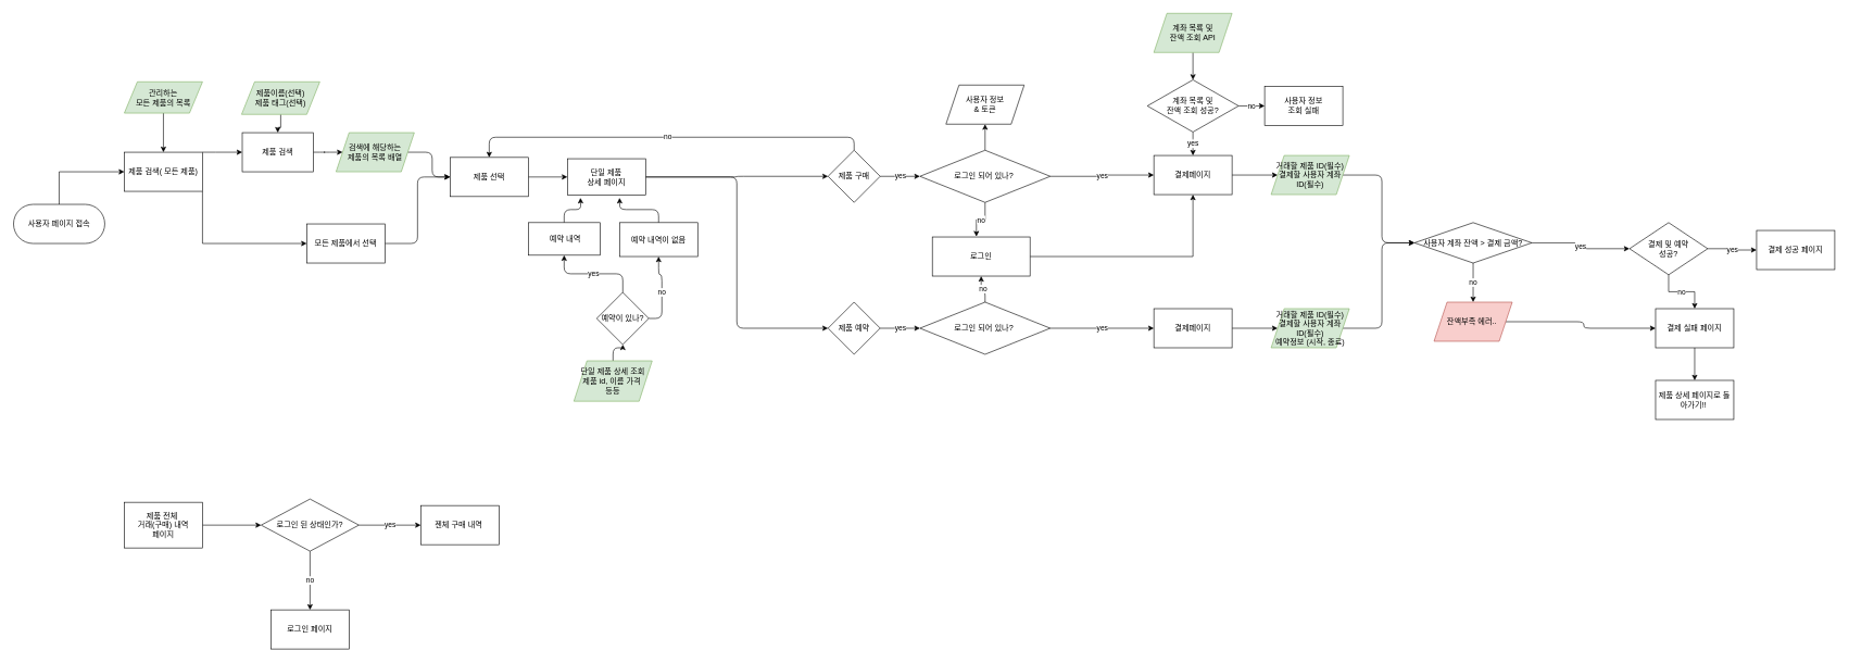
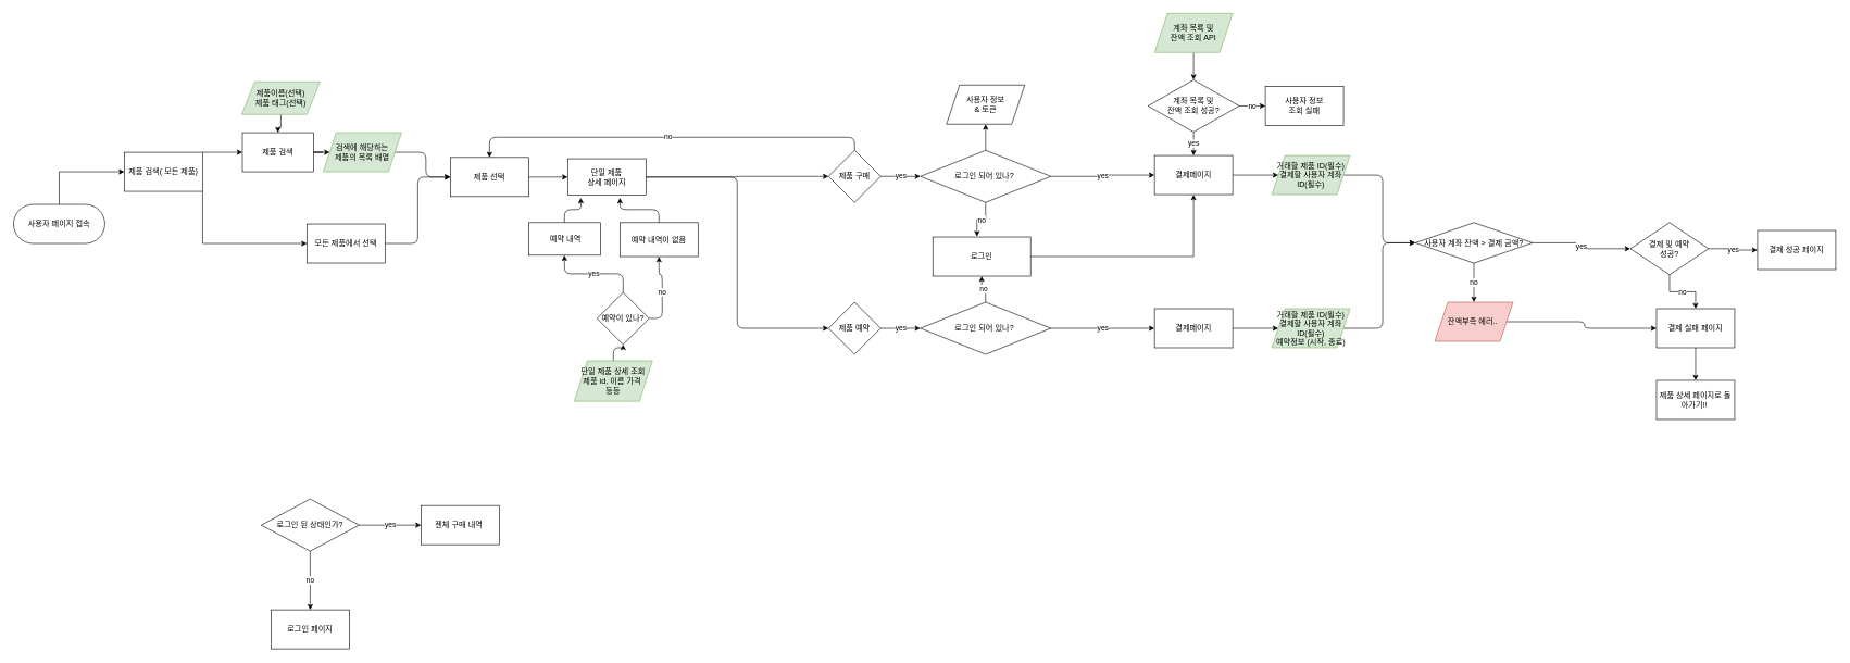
  <mxCell id="0" />
  <mxCell id="1" parent="0" />
  <mxCell id="2" value="yes" style="edgeStyle=orthogonalEdgeStyle;rounded=0;orthogonalLoop=1;jettySize=auto;html=1;exitX=1;exitY=0.5;exitDx=0;exitDy=0;" edge="1" parent="1" source="5" target="29"><mxGeometry relative="1" as="geometry" /></mxCell>
  <mxCell id="3" value="no" style="edgeStyle=orthogonalEdgeStyle;rounded=0;orthogonalLoop=1;jettySize=auto;html=1;exitX=0.5;exitY=1;exitDx=0;exitDy=0;entryX=0.451;entryY=-0.011;entryDx=0;entryDy=0;entryPerimeter=0;" edge="1" parent="1" source="5" target="31"><mxGeometry relative="1" as="geometry" /></mxCell>
  <mxCell id="4" style="edgeStyle=orthogonalEdgeStyle;curved=0;rounded=1;sketch=0;orthogonalLoop=1;jettySize=auto;html=1;exitX=0.5;exitY=0;exitDx=0;exitDy=0;" edge="1" parent="1" source="5" target="51"><mxGeometry relative="1" as="geometry"><mxPoint x="1510.286" y="190" as="targetPoint" /></mxGeometry></mxCell>
  <mxCell id="5" value="로그인 되어 있나?&amp;nbsp;" style="rhombus;whiteSpace=wrap;html=1;" parent="1" vertex="1"><mxGeometry x="1411" y="230" width="200" height="80" as="geometry" /></mxCell>
  <mxCell id="6" style="edgeStyle=orthogonalEdgeStyle;rounded=0;orthogonalLoop=1;jettySize=auto;html=1;exitX=0.5;exitY=0;exitDx=0;exitDy=0;entryX=0;entryY=0.5;entryDx=0;entryDy=0;" edge="1" parent="1" source="7" target="17"><mxGeometry relative="1" as="geometry" /></mxCell>
  <mxCell id="7" value="사용자 페이지 접속" style="rounded=1;whiteSpace=wrap;html=1;arcSize=50;" parent="1" vertex="1"><mxGeometry x="20" y="313" width="140" height="60" as="geometry" /></mxCell>
  <mxCell id="8" style="edgeStyle=orthogonalEdgeStyle;curved=0;rounded=1;sketch=0;orthogonalLoop=1;jettySize=auto;html=1;exitX=1;exitY=0.5;exitDx=0;exitDy=0;entryX=0;entryY=0.5;entryDx=0;entryDy=0;" edge="1" parent="1" source="10" target="27"><mxGeometry relative="1" as="geometry" /></mxCell>
  <mxCell id="9" style="edgeStyle=orthogonalEdgeStyle;curved=0;rounded=1;sketch=0;orthogonalLoop=1;jettySize=auto;html=1;exitX=1;exitY=0.5;exitDx=0;exitDy=0;entryX=0;entryY=0.5;entryDx=0;entryDy=0;" edge="1" parent="1" source="10" target="59"><mxGeometry relative="1" as="geometry" /></mxCell>
  <mxCell id="10" value="단일 제품 &lt;br&gt;상세 페이지" style="rounded=0;whiteSpace=wrap;html=1;" parent="1" vertex="1"><mxGeometry x="870" y="243" width="120" height="56" as="geometry" /></mxCell>
  <mxCell id="11" style="edgeStyle=orthogonalEdgeStyle;curved=0;rounded=1;sketch=0;orthogonalLoop=1;jettySize=auto;html=1;exitX=0.5;exitY=0;exitDx=0;exitDy=0;" edge="1" parent="1" source="12"><mxGeometry relative="1" as="geometry"><mxPoint x="890" y="303" as="targetPoint" /></mxGeometry></mxCell>
  <mxCell id="12" value="&amp;nbsp;예약 내역" style="rounded=0;whiteSpace=wrap;html=1;" parent="1" vertex="1"><mxGeometry x="810" y="341" width="110" height="50" as="geometry" /></mxCell>
  <mxCell id="13" style="edgeStyle=orthogonalEdgeStyle;curved=0;rounded=1;sketch=0;orthogonalLoop=1;jettySize=auto;html=1;entryX=0;entryY=0.5;entryDx=0;entryDy=0;" edge="1" parent="1" source="14" target="42"><mxGeometry relative="1" as="geometry" /></mxCell>
  <mxCell id="14" value="제품 검색" style="rounded=0;whiteSpace=wrap;html=1;" parent="1" vertex="1"><mxGeometry x="371" y="203" width="109" height="60" as="geometry" /></mxCell>
  <mxCell id="15" style="edgeStyle=orthogonalEdgeStyle;rounded=0;orthogonalLoop=1;jettySize=auto;html=1;exitX=1;exitY=0;exitDx=0;exitDy=0;entryX=0;entryY=0.5;entryDx=0;entryDy=0;" edge="1" parent="1" source="17" target="14"><mxGeometry relative="1" as="geometry"><Array as="points"><mxPoint x="330" y="233" /><mxPoint x="330" y="233" /></Array></mxGeometry></mxCell>
  <mxCell id="16" style="edgeStyle=orthogonalEdgeStyle;rounded=0;orthogonalLoop=1;jettySize=auto;html=1;exitX=1;exitY=1;exitDx=0;exitDy=0;" edge="1" parent="1" source="17" target="22"><mxGeometry relative="1" as="geometry"><Array as="points"><mxPoint x="310" y="373" /></Array></mxGeometry></mxCell>
  <mxCell id="17" value="제품 검색( 모든 제품)" style="rounded=0;whiteSpace=wrap;html=1;" parent="1" vertex="1"><mxGeometry x="190" y="233" width="120" height="60" as="geometry" /></mxCell>
  <mxCell id="18" value="no" style="edgeStyle=orthogonalEdgeStyle;curved=0;rounded=1;sketch=0;orthogonalLoop=1;jettySize=auto;html=1;exitX=1;exitY=0.5;exitDx=0;exitDy=0;" edge="1" parent="1" source="20" target="24"><mxGeometry relative="1" as="geometry" /></mxCell>
  <mxCell id="19" value="yes" style="edgeStyle=orthogonalEdgeStyle;curved=0;rounded=1;sketch=0;orthogonalLoop=1;jettySize=auto;html=1;exitX=0.5;exitY=0;exitDx=0;exitDy=0;" edge="1" parent="1" source="20" target="12"><mxGeometry relative="1" as="geometry" /></mxCell>
  <mxCell id="20" value="예약이 있나?" style="rhombus;whiteSpace=wrap;html=1;" parent="1" vertex="1"><mxGeometry x="915" y="448" width="80" height="80" as="geometry" /></mxCell>
  <mxCell id="21" style="edgeStyle=orthogonalEdgeStyle;curved=0;rounded=1;sketch=0;orthogonalLoop=1;jettySize=auto;html=1;exitX=1;exitY=0.5;exitDx=0;exitDy=0;entryX=0;entryY=0.5;entryDx=0;entryDy=0;" edge="1" parent="1" source="22" target="46"><mxGeometry relative="1" as="geometry" /></mxCell>
  <mxCell id="22" value="모든 제품에서 선택" style="rounded=0;whiteSpace=wrap;html=1;" vertex="1" parent="1"><mxGeometry x="470" y="343" width="120" height="60" as="geometry" /></mxCell>
  <mxCell id="23" style="edgeStyle=orthogonalEdgeStyle;curved=0;rounded=1;sketch=0;orthogonalLoop=1;jettySize=auto;html=1;exitX=0.5;exitY=0;exitDx=0;exitDy=0;" edge="1" parent="1" source="24"><mxGeometry relative="1" as="geometry"><mxPoint x="950" y="303" as="targetPoint" /></mxGeometry></mxCell>
  <mxCell id="24" value="예약 내역이 없음" style="rounded=0;whiteSpace=wrap;html=1;" vertex="1" parent="1"><mxGeometry x="950" y="341" width="120" height="52" as="geometry" /></mxCell>
  <mxCell id="25" value="yes" style="edgeStyle=orthogonalEdgeStyle;rounded=0;orthogonalLoop=1;jettySize=auto;html=1;exitX=1;exitY=0.5;exitDx=0;exitDy=0;" edge="1" parent="1" source="27" target="5"><mxGeometry relative="1" as="geometry" /></mxCell>
  <mxCell id="26" value="no" style="edgeStyle=orthogonalEdgeStyle;curved=0;rounded=1;sketch=0;orthogonalLoop=1;jettySize=auto;html=1;exitX=0.5;exitY=0;exitDx=0;exitDy=0;entryX=0.5;entryY=0;entryDx=0;entryDy=0;" edge="1" parent="1" source="27" target="46"><mxGeometry relative="1" as="geometry" /></mxCell>
  <mxCell id="27" value="제품 구매" style="rhombus;whiteSpace=wrap;html=1;" vertex="1" parent="1"><mxGeometry x="1270" y="230" width="80" height="80" as="geometry" /></mxCell>
  <mxCell id="28" style="edgeStyle=orthogonalEdgeStyle;curved=0;rounded=1;sketch=0;orthogonalLoop=1;jettySize=auto;html=1;exitX=1;exitY=0.5;exitDx=0;exitDy=0;entryX=0;entryY=0.5;entryDx=0;entryDy=0;" edge="1" parent="1" source="29" target="57"><mxGeometry relative="1" as="geometry" /></mxCell>
  <mxCell id="29" value="결제페이지" style="rounded=0;whiteSpace=wrap;html=1;" vertex="1" parent="1"><mxGeometry x="1770" y="238" width="120" height="60" as="geometry" /></mxCell>
  <mxCell id="30" style="edgeStyle=orthogonalEdgeStyle;rounded=0;orthogonalLoop=1;jettySize=auto;html=1;exitX=1;exitY=0.5;exitDx=0;exitDy=0;entryX=0.5;entryY=1;entryDx=0;entryDy=0;" edge="1" parent="1" source="31" target="29"><mxGeometry relative="1" as="geometry" /></mxCell>
  <mxCell id="31" value="로그인" style="rounded=0;whiteSpace=wrap;html=1;" vertex="1" parent="1"><mxGeometry x="1430" y="363" width="150" height="60" as="geometry" /></mxCell>
  <mxCell id="32" value="yes" style="edgeStyle=orthogonalEdgeStyle;rounded=0;orthogonalLoop=1;jettySize=auto;html=1;exitX=1;exitY=0.5;exitDx=0;exitDy=0;entryX=0;entryY=0.5;entryDx=0;entryDy=0;" edge="1" parent="1" source="34" target="35"><mxGeometry relative="1" as="geometry" /></mxCell>
  <mxCell id="33" value="no" style="edgeStyle=orthogonalEdgeStyle;rounded=0;orthogonalLoop=1;jettySize=auto;html=1;exitX=0.5;exitY=1;exitDx=0;exitDy=0;" edge="1" parent="1" source="34" target="37"><mxGeometry relative="1" as="geometry" /></mxCell>
  <mxCell id="34" value="결제 및 예약&lt;br&gt;성공?" style="rhombus;whiteSpace=wrap;html=1;" vertex="1" parent="1"><mxGeometry x="2500" y="341" width="120" height="80" as="geometry" /></mxCell>
  <mxCell id="35" value="결제 성공 페이지" style="rounded=0;whiteSpace=wrap;html=1;" vertex="1" parent="1"><mxGeometry x="2695" y="353" width="120" height="60" as="geometry" /></mxCell>
  <mxCell id="36" style="edgeStyle=orthogonalEdgeStyle;rounded=0;orthogonalLoop=1;jettySize=auto;html=1;exitX=0.5;exitY=1;exitDx=0;exitDy=0;" edge="1" parent="1" source="37" target="38"><mxGeometry relative="1" as="geometry"><mxPoint x="2600.333" y="583" as="targetPoint" /></mxGeometry></mxCell>
  <mxCell id="37" value="결제 실패 페이지" style="rounded=0;whiteSpace=wrap;html=1;" vertex="1" parent="1"><mxGeometry x="2540" y="473" width="120" height="60" as="geometry" /></mxCell>
  <mxCell id="38" value="제품 상세 페이지로 돌아가기!!&amp;nbsp;" style="rounded=0;whiteSpace=wrap;html=1;" vertex="1" parent="1"><mxGeometry x="2540.003" y="583" width="120" height="60" as="geometry" /></mxCell>
  <mxCell id="39" value="" style="edgeStyle=orthogonalEdgeStyle;rounded=0;orthogonalLoop=1;jettySize=auto;html=1;" edge="1" parent="1" source="40" target="14"><mxGeometry relative="1" as="geometry" /></mxCell>
  <mxCell id="40" value="제품이름(선택)&lt;br&gt;제품 태그(선택)" style="shape=parallelogram;perimeter=parallelogramPerimeter;whiteSpace=wrap;html=1;fixedSize=1;fillColor=#d5e8d4;strokeColor=#82b366;" vertex="1" parent="1"><mxGeometry x="370" y="125" width="120" height="50" as="geometry" /></mxCell>
  <mxCell id="41" style="edgeStyle=orthogonalEdgeStyle;curved=0;rounded=1;sketch=0;orthogonalLoop=1;jettySize=auto;html=1;exitX=1;exitY=0.5;exitDx=0;exitDy=0;entryX=0;entryY=0.5;entryDx=0;entryDy=0;" edge="1" parent="1" source="42" target="46"><mxGeometry relative="1" as="geometry" /></mxCell>
- <mxCell id="42" value="검색에 해당하는&lt;br&gt;제품의 목록 배열" style="shape=parallelogram;perimeter=parallelogramPerimeter;whiteSpace=wrap;html=1;fixedSize=1;rounded=0;sketch=0;fillColor=#d5e8d4;strokeColor=#82b366;" vertex="1" parent="1"><mxGeometry x="515" y="203" width="120" height="60" as="geometry" /></mxCell>
- <mxCell id="43" style="edgeStyle=orthogonalEdgeStyle;curved=0;rounded=1;sketch=0;orthogonalLoop=1;jettySize=auto;html=1;" edge="1" parent="1" source="44" target="17"><mxGeometry relative="1" as="geometry" /></mxCell>
- <mxCell id="44" value="관리하는 &lt;br&gt;모든 제품의 목록" style="shape=parallelogram;perimeter=parallelogramPerimeter;whiteSpace=wrap;html=1;fixedSize=1;rounded=0;sketch=0;fillColor=#d5e8d4;strokeColor=#82b366;" vertex="1" parent="1"><mxGeometry x="190" y="125" width="120" height="48" as="geometry" /></mxCell>
+ <mxCell id="42" value="검색에 해당하는&lt;br&gt;제품의 목록 배열" style="shape=parallelogram;perimeter=parallelogramPerimeter;whiteSpace=wrap;html=1;fixedSize=1;rounded=0;sketch=0;fillColor=#d5e8d4;strokeColor=#82b366;" vertex="1" parent="1"><mxGeometry x="495" y="203" width="120" height="60" as="geometry" /></mxCell>
  <mxCell id="45" style="edgeStyle=orthogonalEdgeStyle;curved=0;rounded=1;sketch=0;orthogonalLoop=1;jettySize=auto;html=1;exitX=1;exitY=0.5;exitDx=0;exitDy=0;entryX=0;entryY=0.5;entryDx=0;entryDy=0;" edge="1" parent="1" source="46" target="10"><mxGeometry relative="1" as="geometry" /></mxCell>
  <mxCell id="46" value="제품 선택" style="rounded=0;whiteSpace=wrap;html=1;sketch=0;" vertex="1" parent="1"><mxGeometry x="690" y="241" width="120" height="60" as="geometry" /></mxCell>
  <mxCell id="47" style="edgeStyle=orthogonalEdgeStyle;curved=0;rounded=1;sketch=0;orthogonalLoop=1;jettySize=auto;html=1;exitX=0.5;exitY=0;exitDx=0;exitDy=0;" edge="1" parent="1" source="48" target="20"><mxGeometry relative="1" as="geometry" /></mxCell>
  <mxCell id="48" value="단일 제품 상세 조회&lt;br&gt;제품 id, 이름 가격&amp;nbsp;&lt;br&gt;등등" style="shape=parallelogram;perimeter=parallelogramPerimeter;whiteSpace=wrap;html=1;fixedSize=1;rounded=0;sketch=0;fillColor=#d5e8d4;strokeColor=#82b366;" vertex="1" parent="1"><mxGeometry x="880" y="553" width="120" height="62" as="geometry" /></mxCell>
  <mxCell id="49" style="edgeStyle=orthogonalEdgeStyle;curved=0;rounded=1;sketch=0;orthogonalLoop=1;jettySize=auto;html=1;exitX=0.5;exitY=1;exitDx=0;exitDy=0;entryX=0.5;entryY=0;entryDx=0;entryDy=0;" edge="1" parent="1" source="50" target="54"><mxGeometry relative="1" as="geometry" /></mxCell>
  <mxCell id="50" value="계좌 목룍 및&lt;br&gt;잔액 조회 API" style="shape=parallelogram;perimeter=parallelogramPerimeter;whiteSpace=wrap;html=1;fixedSize=1;rounded=0;sketch=0;fillColor=#d5e8d4;strokeColor=#82b366;" vertex="1" parent="1"><mxGeometry x="1770" y="20" width="120" height="60" as="geometry" /></mxCell>
  <mxCell id="51" value="사용자 정보 &lt;br&gt;&amp;amp; 토큰" style="shape=parallelogram;perimeter=parallelogramPerimeter;whiteSpace=wrap;html=1;fixedSize=1;rounded=0;sketch=0;" vertex="1" parent="1"><mxGeometry x="1450.996" y="130" width="120" height="60" as="geometry" /></mxCell>
  <mxCell id="52" value="yes" style="edgeStyle=orthogonalEdgeStyle;curved=0;rounded=1;sketch=0;orthogonalLoop=1;jettySize=auto;html=1;exitX=0.5;exitY=1;exitDx=0;exitDy=0;" edge="1" parent="1" source="54" target="29"><mxGeometry relative="1" as="geometry" /></mxCell>
  <mxCell id="53" value="no" style="edgeStyle=orthogonalEdgeStyle;curved=0;rounded=1;sketch=0;orthogonalLoop=1;jettySize=auto;html=1;exitX=1;exitY=0.5;exitDx=0;exitDy=0;" edge="1" parent="1" source="54" target="55"><mxGeometry relative="1" as="geometry"><mxPoint x="1950" y="162.571" as="targetPoint" /></mxGeometry></mxCell>
  <mxCell id="54" value="계좌 목록 및&lt;br&gt;잔액 조회 성공?" style="rhombus;whiteSpace=wrap;html=1;rounded=0;sketch=0;" vertex="1" parent="1"><mxGeometry x="1760" y="122" width="140" height="80" as="geometry" /></mxCell>
  <mxCell id="55" value="사용자 정보&lt;br&gt;조회 실패" style="rounded=0;whiteSpace=wrap;html=1;sketch=0;" vertex="1" parent="1"><mxGeometry x="1940" y="132.001" width="120" height="60" as="geometry" /></mxCell>
  <mxCell id="56" style="edgeStyle=orthogonalEdgeStyle;curved=0;rounded=1;sketch=0;orthogonalLoop=1;jettySize=auto;html=1;exitX=1;exitY=0.5;exitDx=0;exitDy=0;entryX=0;entryY=0.5;entryDx=0;entryDy=0;" edge="1" parent="1" source="57" target="69"><mxGeometry relative="1" as="geometry" /></mxCell>
  <mxCell id="57" value="거래할 제품 ID(필수)&lt;br&gt;결제할 사용자 계좌 ID(필수)" style="shape=parallelogram;perimeter=parallelogramPerimeter;whiteSpace=wrap;html=1;fixedSize=1;rounded=0;sketch=0;fillColor=#d5e8d4;strokeColor=#82b366;" vertex="1" parent="1"><mxGeometry x="1950" y="238" width="120" height="60" as="geometry" /></mxCell>
  <mxCell id="58" value="yes" style="edgeStyle=orthogonalEdgeStyle;curved=0;rounded=1;sketch=0;orthogonalLoop=1;jettySize=auto;html=1;" edge="1" parent="1" source="59" target="62"><mxGeometry relative="1" as="geometry" /></mxCell>
  <mxCell id="59" value="제품 예약" style="rhombus;whiteSpace=wrap;html=1;rounded=0;sketch=0;" vertex="1" parent="1"><mxGeometry x="1270" y="463" width="80" height="80" as="geometry" /></mxCell>
  <mxCell id="60" value="yes" style="edgeStyle=orthogonalEdgeStyle;curved=0;rounded=1;sketch=0;orthogonalLoop=1;jettySize=auto;html=1;exitX=1;exitY=0.5;exitDx=0;exitDy=0;entryX=0;entryY=0.5;entryDx=0;entryDy=0;" edge="1" parent="1" source="62" target="64"><mxGeometry relative="1" as="geometry" /></mxCell>
  <mxCell id="61" value="no" style="edgeStyle=orthogonalEdgeStyle;curved=0;rounded=1;sketch=0;orthogonalLoop=1;jettySize=auto;html=1;exitX=0.5;exitY=0;exitDx=0;exitDy=0;entryX=0.5;entryY=1;entryDx=0;entryDy=0;" edge="1" parent="1" source="62" target="31"><mxGeometry relative="1" as="geometry" /></mxCell>
  <mxCell id="62" value="로그인 되어 있나?&amp;nbsp;" style="rhombus;whiteSpace=wrap;html=1;" vertex="1" parent="1"><mxGeometry x="1411" y="463" width="200" height="80" as="geometry" /></mxCell>
  <mxCell id="63" style="edgeStyle=orthogonalEdgeStyle;curved=0;rounded=1;sketch=0;orthogonalLoop=1;jettySize=auto;html=1;exitX=1;exitY=0.5;exitDx=0;exitDy=0;entryX=0;entryY=0.5;entryDx=0;entryDy=0;" edge="1" parent="1" source="64" target="66"><mxGeometry relative="1" as="geometry" /></mxCell>
  <mxCell id="64" value="결제페이지" style="rounded=0;whiteSpace=wrap;html=1;" vertex="1" parent="1"><mxGeometry x="1770" y="473" width="120" height="60" as="geometry" /></mxCell>
  <mxCell id="65" style="edgeStyle=orthogonalEdgeStyle;curved=0;rounded=1;sketch=0;orthogonalLoop=1;jettySize=auto;html=1;exitX=1;exitY=0.5;exitDx=0;exitDy=0;entryX=0;entryY=0.5;entryDx=0;entryDy=0;" edge="1" parent="1" source="66" target="69"><mxGeometry relative="1" as="geometry" /></mxCell>
  <mxCell id="66" value="거래할 제품 ID(필수)&lt;br&gt;결제할 사용자 계좌 ID(필수)&lt;br&gt;예약정보 (시작, 종료)" style="shape=parallelogram;perimeter=parallelogramPerimeter;whiteSpace=wrap;html=1;fixedSize=1;rounded=0;sketch=0;fillColor=#d5e8d4;strokeColor=#82b366;" vertex="1" parent="1"><mxGeometry x="1950" y="473" width="120" height="60" as="geometry" /></mxCell>
  <mxCell id="67" value="yes" style="edgeStyle=orthogonalEdgeStyle;curved=0;rounded=1;sketch=0;orthogonalLoop=1;jettySize=auto;html=1;exitX=1;exitY=0.5;exitDx=0;exitDy=0;entryX=0;entryY=0.5;entryDx=0;entryDy=0;" edge="1" parent="1" source="69" target="34"><mxGeometry relative="1" as="geometry" /></mxCell>
  <mxCell id="68" value="no" style="edgeStyle=orthogonalEdgeStyle;curved=0;rounded=1;sketch=0;orthogonalLoop=1;jettySize=auto;html=1;exitX=0.5;exitY=1;exitDx=0;exitDy=0;entryX=0.5;entryY=0;entryDx=0;entryDy=0;" edge="1" parent="1" source="69" target="71"><mxGeometry relative="1" as="geometry" /></mxCell>
  <mxCell id="69" value="사용자 계좌 잔액 &amp;gt; 결제 금액?" style="rhombus;whiteSpace=wrap;html=1;rounded=0;sketch=0;" vertex="1" parent="1"><mxGeometry x="2170" y="341" width="180" height="62" as="geometry" /></mxCell>
  <mxCell id="70" style="edgeStyle=orthogonalEdgeStyle;curved=0;rounded=1;sketch=0;orthogonalLoop=1;jettySize=auto;html=1;exitX=1;exitY=0.5;exitDx=0;exitDy=0;entryX=0;entryY=0.5;entryDx=0;entryDy=0;" edge="1" parent="1" source="71" target="37"><mxGeometry relative="1" as="geometry" /></mxCell>
  <mxCell id="71" value="잔액부족 에러..&amp;nbsp;" style="shape=parallelogram;perimeter=parallelogramPerimeter;whiteSpace=wrap;html=1;fixedSize=1;rounded=0;sketch=0;fillColor=#f8cecc;strokeColor=#b85450;" vertex="1" parent="1"><mxGeometry x="2200" y="463" width="120" height="60" as="geometry" /></mxCell>
- <mxCell id="72" style="edgeStyle=orthogonalEdgeStyle;curved=0;rounded=1;sketch=0;orthogonalLoop=1;jettySize=auto;html=1;exitX=1;exitY=0.5;exitDx=0;exitDy=0;entryX=0;entryY=0.5;entryDx=0;entryDy=0;" edge="1" parent="1" source="73" target="76"><mxGeometry relative="1" as="geometry" /></mxCell>
- <mxCell id="73" value="제품 전체&amp;nbsp;&lt;br&gt;거래(구매) 내역 &lt;br&gt;페이지" style="rounded=0;whiteSpace=wrap;html=1;sketch=0;" vertex="1" parent="1"><mxGeometry x="190" y="770" width="120" height="70" as="geometry" /></mxCell>
  <mxCell id="74" value="yes" style="edgeStyle=orthogonalEdgeStyle;curved=0;rounded=1;sketch=0;orthogonalLoop=1;jettySize=auto;html=1;" edge="1" parent="1" source="76" target="77"><mxGeometry relative="1" as="geometry" /></mxCell>
  <mxCell id="75" value="no" style="edgeStyle=orthogonalEdgeStyle;curved=0;rounded=1;sketch=0;orthogonalLoop=1;jettySize=auto;html=1;" edge="1" parent="1" source="76" target="78"><mxGeometry relative="1" as="geometry" /></mxCell>
  <mxCell id="76" value="로그인 된 상태인가?" style="rhombus;whiteSpace=wrap;html=1;rounded=0;sketch=0;" vertex="1" parent="1"><mxGeometry x="400" y="765" width="150" height="80" as="geometry" /></mxCell>
  <mxCell id="77" value="젠체 구매 내역&amp;nbsp;" style="whiteSpace=wrap;html=1;rounded=0;sketch=0;" vertex="1" parent="1"><mxGeometry x="645" y="775" width="120" height="60" as="geometry" /></mxCell>
  <mxCell id="78" value="로그인 페이지" style="whiteSpace=wrap;html=1;rounded=0;sketch=0;" vertex="1" parent="1"><mxGeometry x="415" y="935" width="120" height="60" as="geometry" /></mxCell>
